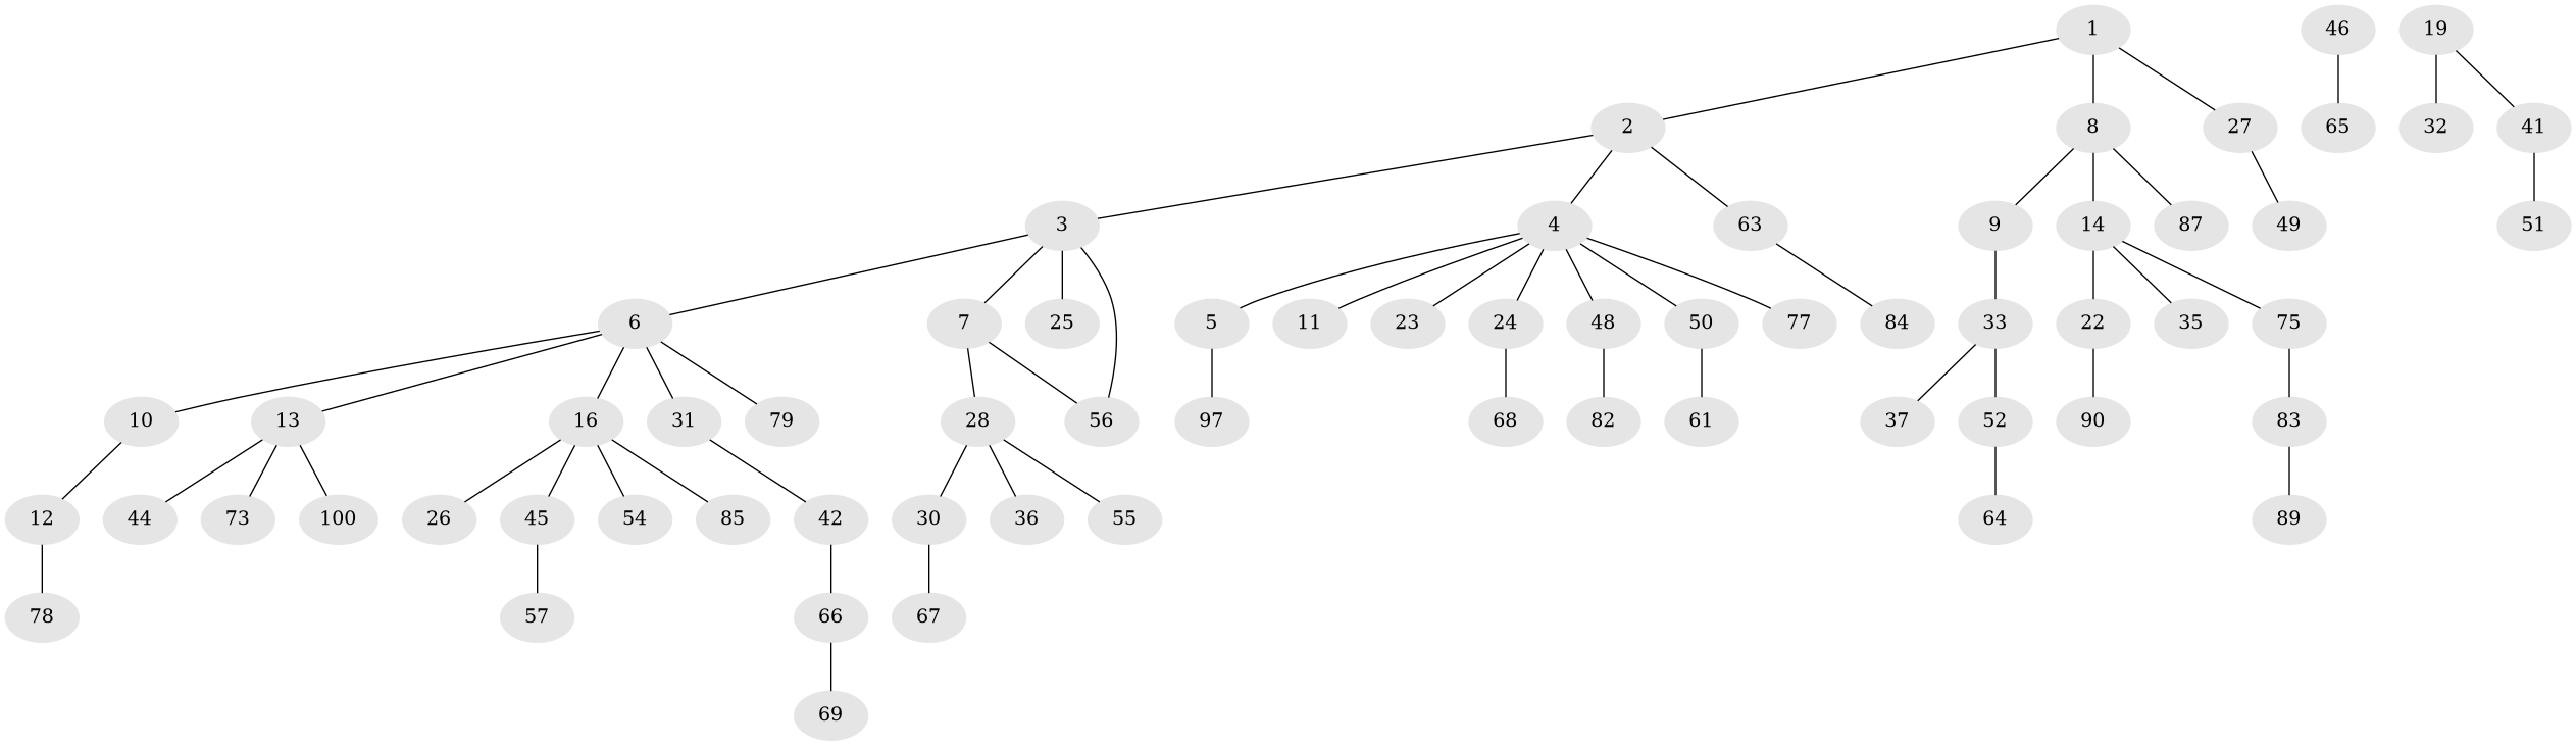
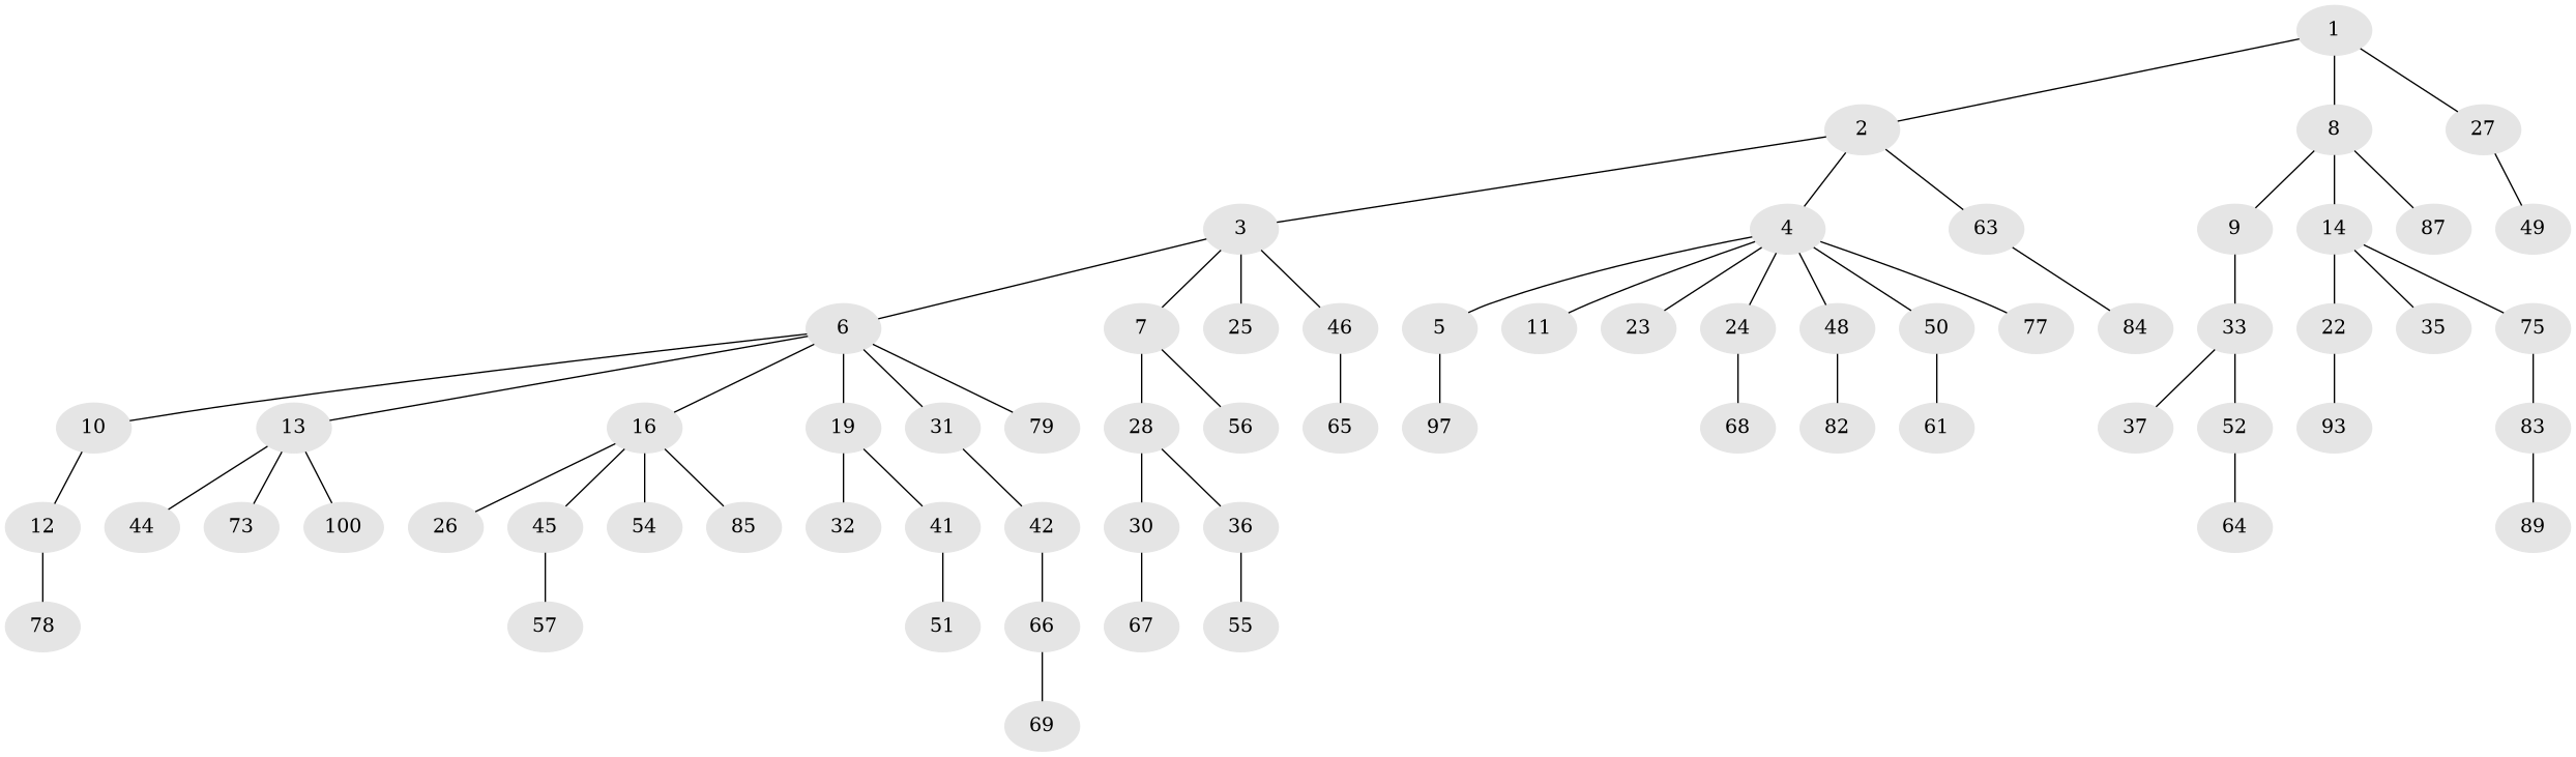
  graph {
    node [color=gray90 style=filled]
    2 [super="+60"]
    3 [super="+29"]
    4 [super="+20"]
    63 [super="+72"]
    1
    8 [super="+98"]
    27 [super="+43"]
    9
    14 [super="+15"]
    87
    49
    6 [super="+40"]
    7 [super="+17"]
    25
    46 [super="+59"]
    5 [super="+96"]
    11
    23
    24
    48 [super="+92"]
    50 [super="+81"]
    77
    84
    10 [super="+39"]
    13 [super="+70"]
    16 [super="+18"]
    19 [super="+74"]
    31 [super="+62"]
    79 [super="+86"]
    28 [super="+38"]
    56
    65 [super="+88"]
    97
    68
    82 [super="+99"]
    61
    12 [super="+21"]
    44
    73
    100
    26
    45
    54 [super="+71"]
    85
    32 [super="+91"]
    41
    42 [super="+76"]
    30
    36 [super="+52"]
    33 [super="+34"]
    22 [super="+53"]
    35 [super="+80"]
    75
    37
    n55 [label=52]
    78 [super="+95"]
-   90
+   90 [label=93]
    83 [super="+94"]
    57
    51 [super="+93"]
    67
    55
    66
    64
    69
    89
    2 -- 3
    2 -- 4
    2 -- 63
    3 -- 6
    3 -- 7
    3 -- 25
-   3 -- 56
+   3 -- 46
    4 -- 5
    4 -- 11
    4 -- 23
    4 -- 24
    4 -- 48
    4 -- 50
    4 -- 77
    63 -- 84
    1 -- 2
    1 -- 8
    1 -- 27
    8 -- 9
    8 -- 14
    8 -- 87
    27 -- 49
    9 -- 33
    14 -- 22
    14 -- 35
    14 -- 75
    6 -- 10
    6 -- 13
    6 -- 16
+   6 -- 19
    6 -- 31
    6 -- 79
    7 -- 28
    7 -- 56
    46 -- 65
    5 -- 97
    24 -- 68
    48 -- 82
    50 -- 61
    10 -- 12
    13 -- 44
    13 -- 73
    13 -- 100
    16 -- 26
    16 -- 45
    16 -- 54
    16 -- 85
    19 -- 32
    19 -- 41
    31 -- 42
    28 -- 30
    28 -- 36
    12 -- 78
    45 -- 57
    41 -- 51
    42 -- 66
    30 -- 67
-   28 -- 55
+   36 -- 55
    33 -- 37
    33 -- n55
    22 -- 90
    75 -- 83
    n55 -- 64
    83 -- 89
    66 -- 69
  }
